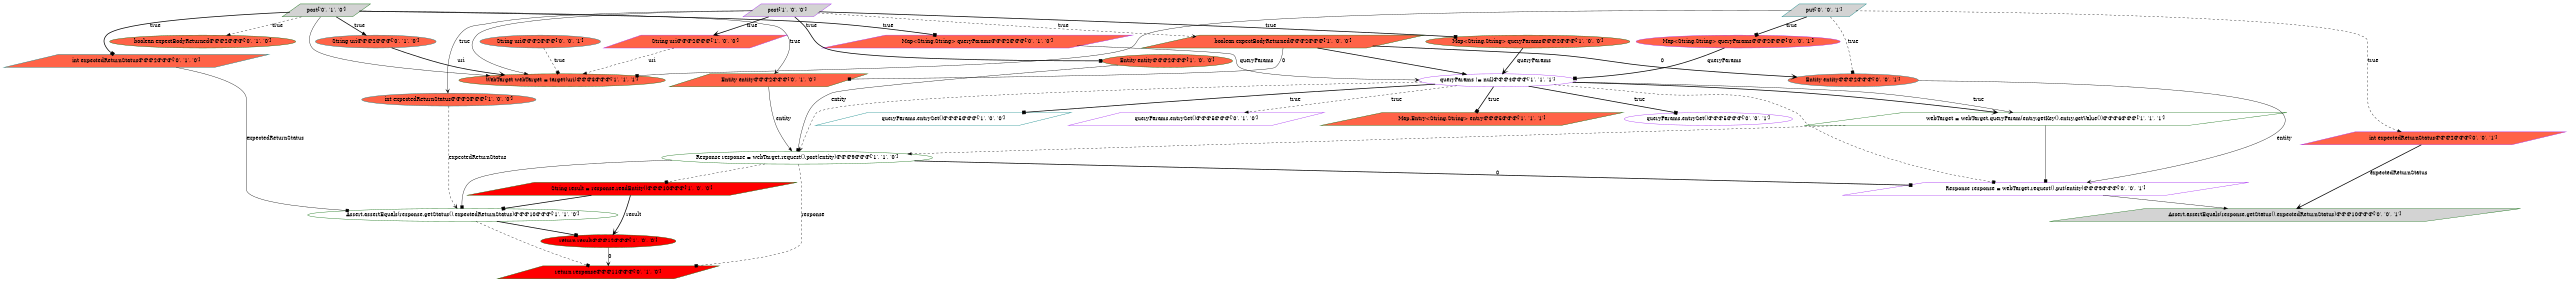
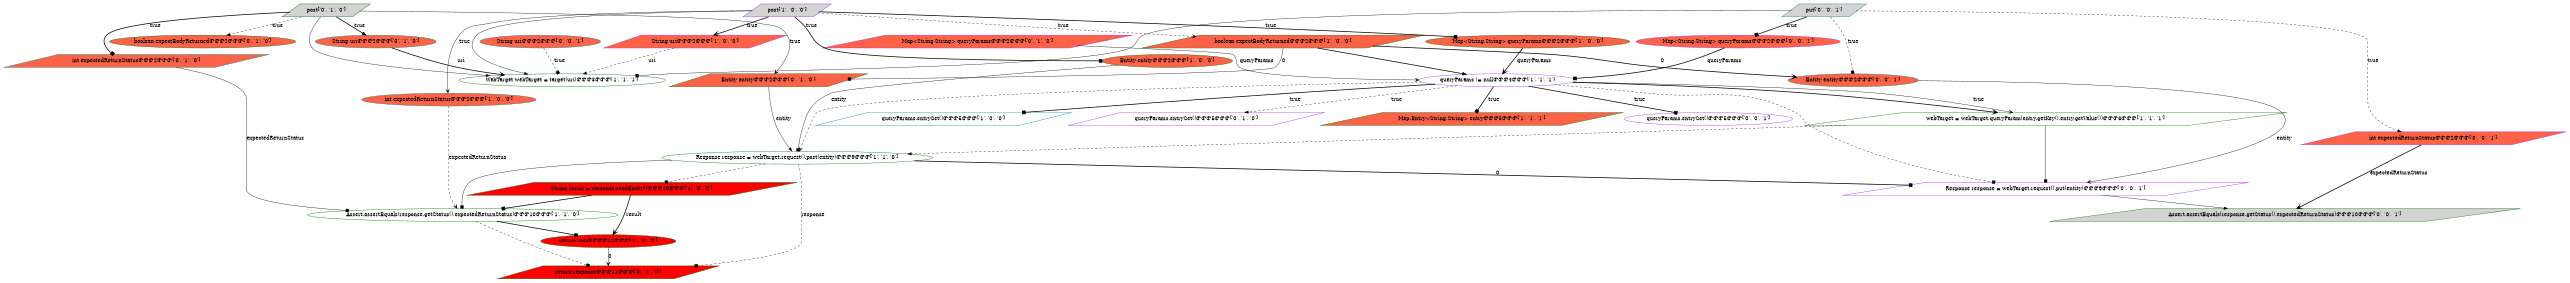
  digraph {
    node [color=darkgreen fillcolor=tomato shape=parallelogram style=filled]
    edge [arrowhead=box style=bold]
    n1 [fillcolor=lightgray label="post['0', '1', '0']"]
    n2 [color=purple label="Map<String,String> queryParams@@@2@@@['0', '1', '0']"]
    n3 [label="boolean expectBodyReturned@@@2@@@['0', '1', '0']" shape=ellipse]
    n4 [color=teal label="String uri@@@2@@@['0', '1', '0']" shape=ellipse]
    n5 [label="Entity entity@@@2@@@['0', '1', '0']"]
-   n6 [label="WebTarget webTarget = target(uri)@@@3@@@['1', '1', '1']" shape=ellipse]
+   n6 [fillcolor=white label="WebTarget webTarget = target(uri)@@@3@@@['1', '1', '1']" shape=ellipse]
    n7 [color=teal label="int expectedReturnStatus@@@2@@@['0', '1', '0']"]
    n8 [color=purple fillcolor=white label="queryParams != null@@@4@@@['1', '1', '1']" shape=ellipse]
    n9 [fillcolor=white label="Response response = webTarget.request().post(entity)@@@9@@@['1', '1', '0']" shape=ellipse]
    n10 [fillcolor=white label="Assert.assertEquals(response.getStatus(),expectedReturnStatus)@@@10@@@['1', '1', '0']" shape=ellipse]
    n11 [color=purple fillcolor=white label="Response response = webTarget.request().put(entity)@@@9@@@['0', '0', '1']"]
    n12 [fillcolor=lightgray label="Assert.assertEquals(response.getStatus(),expectedReturnStatus)@@@10@@@['0', '0', '1']"]
    n13 [color=teal label="int expectedReturnStatus@@@2@@@['1', '0', '0']" shape=ellipse]
    n14 [fillcolor=red label="return response@@@11@@@['0', '1', '0']"]
    n15 [fillcolor=red label="return result@@@12@@@['1', '0', '0']" shape=ellipse]
    n16 [label="Map<String,String> queryParams@@@2@@@['1', '0', '0']" shape=ellipse]
    n17 [color=teal fillcolor=white label="queryParams.entrySet()@@@5@@@['1', '0', '0']"]
    n18 [color=purple fillcolor=white label="queryParams.entrySet()@@@5@@@['0', '1', '0']"]
    n19 [label="Map.Entry<String,String> entry@@@5@@@['1', '1', '1']"]
    n20 [fillcolor=white label="webTarget = webTarget.queryParam(entry.getKey(),entry.getValue())@@@6@@@['1', '1', '1']"]
    n21 [color=purple fillcolor=white label="queryParams.entrySet()@@@5@@@['0', '0', '1']" shape=ellipse]
    n22 [label="boolean expectBodyReturned@@@2@@@['1', '0', '0']"]
    n23 [color=teal label="Entity entity@@@2@@@['0', '0', '1']" shape=ellipse]
    n24 [fillcolor=red label="String result = response.readEntity()@@@10@@@['1', '0', '0']"]
    n25 [label="Entity entity@@@2@@@['1', '0', '0']" shape=ellipse]
    n26 [color=teal label="String uri@@@2@@@['0', '0', '1']" shape=ellipse]
    n27 [color=purple label="Map<String,String> queryParams@@@2@@@['0', '0', '1']" shape=ellipse]
    n28 [color=teal fillcolor=lightgray label="put['0', '0', '1']"]
    n29 [color=purple label="int expectedReturnStatus@@@2@@@['0', '0', '1']"]
    n30 [color=purple label="String uri@@@2@@@['1', '0', '0']"]
    n31 [color=purple fillcolor=lightgray label="post['1', '0', '0']"]
-   n1 -> n2 [label=true]
    n1 -> n3 [arrowhead=normal label=true style=dashed]
    n1 -> n4 [arrowhead=normal label=true]
    n1 -> n5 [arrowhead=vee label=true style=solid]
    n1 -> n6 [arrowhead=normal style=solid]
    n1 -> n7 [label=true]
    n2 -> n8 [arrowhead=vee label=queryParams style=solid]
    n4 -> n6 [arrowhead=vee label=uri]
    n5 -> n9 [arrowhead=normal label=entity style=solid]
    n7 -> n10 [label=expectedReturnStatus style=solid]
    n8 -> n9 [arrowhead=vee style=dashed]
    n8 -> n11 [style=dashed]
    n8 -> n17 [label=true]
    n8 -> n18 [arrowhead=normal label=true style=dashed]
    n8 -> n19 [label=true]
    n8 -> n20 [arrowhead=vee]
    n8 -> n20 [arrowhead=vee label=true style=solid]
    n8 -> n21 [label=true]
    n9 -> n10 [style=solid]
    n9 -> n11 [label=0]
    n9 -> n14 [label=response style=dashed]
    n9 -> n24 [style=dashed]
    n10 -> n14 [style=dashed]
    n10 -> n15
    n11 -> n12 [arrowhead=normal style=solid]
    n13 -> n10 [arrowhead=vee label=expectedReturnStatus style=dashed]
    n15 -> n14 [arrowhead=vee label=0 style=solid]
    n16 -> n8 [arrowhead=vee label=queryParams]
    n20 -> n9 [arrowhead=normal style=dashed]
    n20 -> n11 [style=solid]
    n22 -> n5 [label=0 style=solid]
    n22 -> n8 [arrowhead=normal]
    n22 -> n23 [arrowhead=vee label=0]
    n23 -> n11 [arrowhead=vee label=entity style=solid]
    n24 -> n10
    n24 -> n15 [arrowhead=vee label=result]
    n25 -> n9 [label=entity style=solid]
    n26 -> n6 [label=true style=dashed]
    n27 -> n8 [label=queryParams]
    n28 -> n6 [style=solid]
    n28 -> n23 [label=true style=dashed]
    n28 -> n27 [label=true]
    n28 -> n29 [arrowhead=normal label=true style=dashed]
    n29 -> n12 [arrowhead=vee label=expectedReturnStatus]
    n30 -> n6 [arrowhead=normal label=uri style=dashed]
    n31 -> n6 [arrowhead=normal style=solid]
    n31 -> n13 [arrowhead=vee label=true style=solid]
    n31 -> n16 [label=true]
    n31 -> n22 [arrowhead=vee label=true style=dashed]
    n31 -> n25 [label=true]
    n31 -> n30 [arrowhead=vee label=true]
  }
